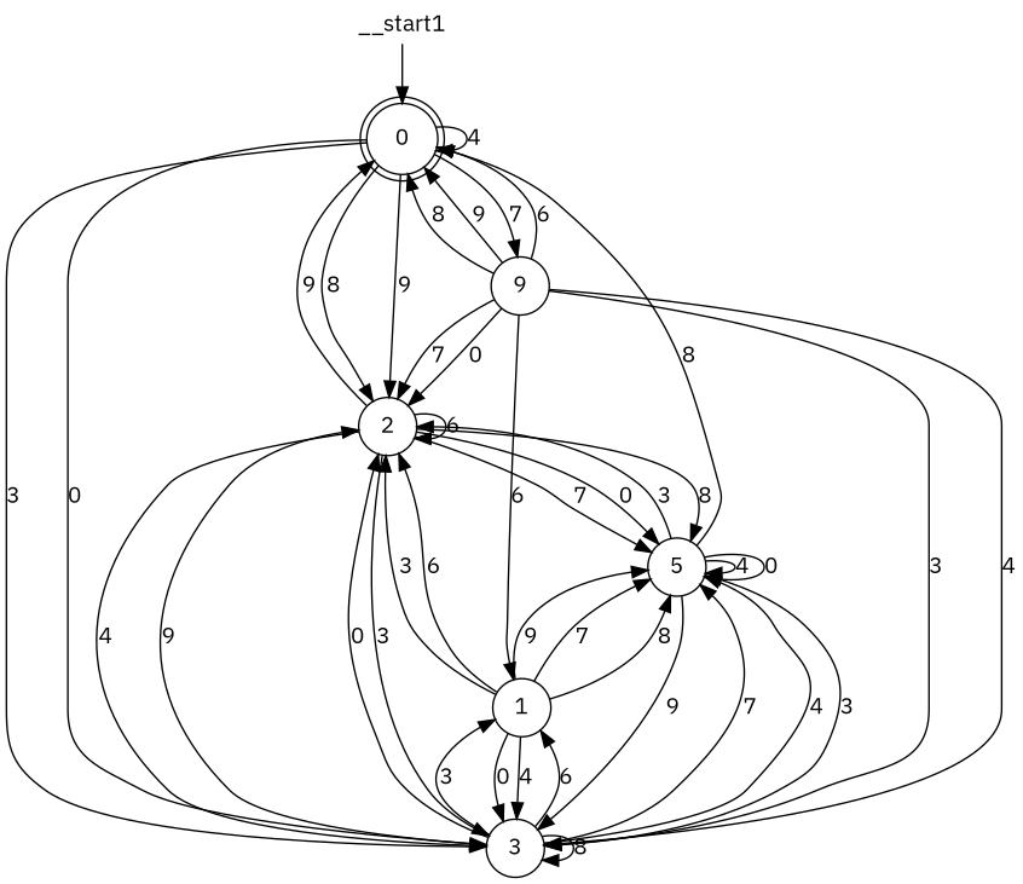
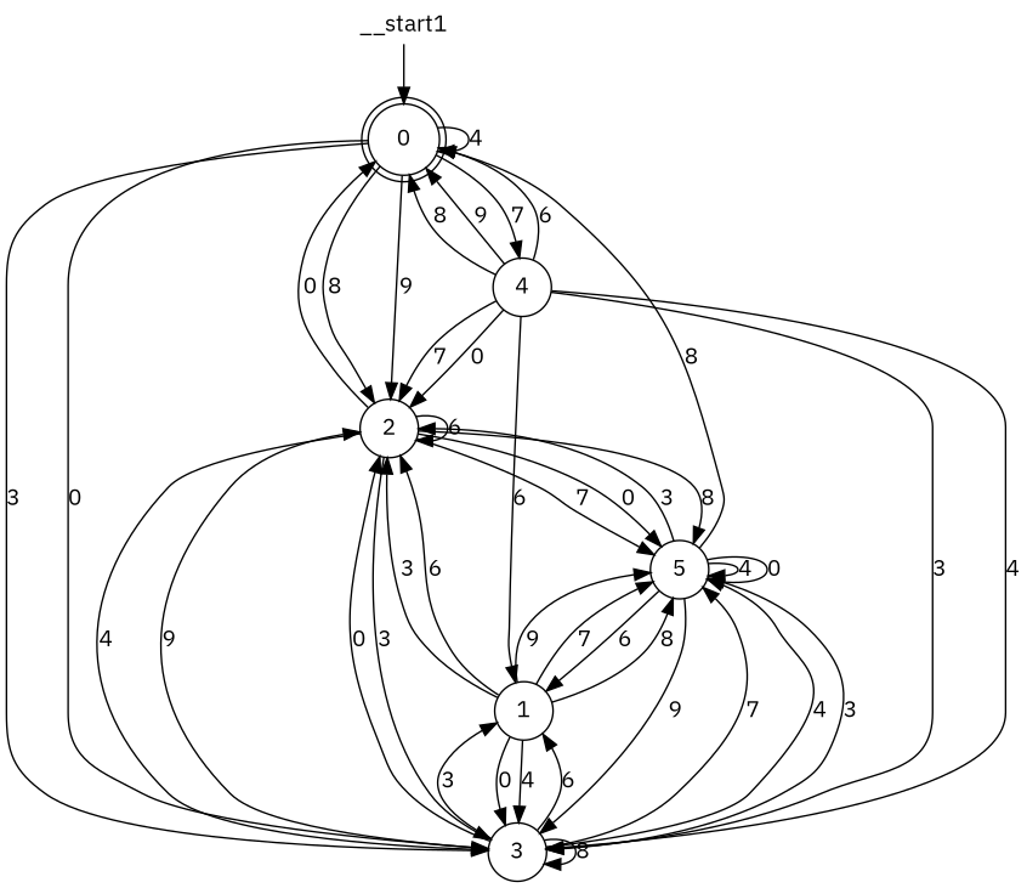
  digraph {
    fontname="IBM Plex Sans"
    node [fontname="IBM Plex Sans" shape=circle]
    edge [fontname="IBM Plex Sans"]
    n1 [label=0 shape=doublecircle]
    n2 [label=2]
    n3 [label=3]
-   n4 [label=9]
+   n4 [label=4]
    n5 [label=1]
    n6 [label=5]
    n7 [height=0 label=__start1 shape=none width=0]
    n1 -> n1 [label=4]
    n1 -> n2 [label=8]
    n1 -> n2 [label=9]
    n1 -> n3 [label=3]
    n1 -> n3 [label=0]
    n1 -> n4 [label=7]
-   n2 -> n1 [label=9]
+   n2 -> n1 [label=0]
    n2 -> n2 [label=6]
    n2 -> n3 [label=3]
    n2 -> n3 [label=4]
    n2 -> n6 [label=8]
    n2 -> n6 [label=7]
    n2 -> n6 [label=0]
    n3 -> n2 [label=9]
    n3 -> n2 [label=0]
    n3 -> n3 [label=8]
    n3 -> n5 [label=6]
    n3 -> n5 [label=3]
    n3 -> n6 [label=4]
    n3 -> n6 [label=7]
    n4 -> n1 [label=6]
    n4 -> n1 [label=8]
    n4 -> n1 [label=9]
    n4 -> n2 [label=7]
    n4 -> n2 [label=0]
    n4 -> n3 [label=3]
    n4 -> n3 [label=4]
    n4 -> n5 [label=6]
    n5 -> n2 [label=6]
    n5 -> n2 [label=3]
    n5 -> n3 [label=4]
    n5 -> n3 [label=0]
    n5 -> n6 [label=8]
    n5 -> n6 [label=9]
    n5 -> n6 [label=7]
    n6 -> n1 [label=8]
    n6 -> n2 [label=3]
    n6 -> n3 [label=9]
    n6 -> n3 [label=3]
+   n6 -> n5 [label=6]
    n6 -> n6 [label=4]
    n6 -> n6 [label=0]
    n7 -> n1
  }
